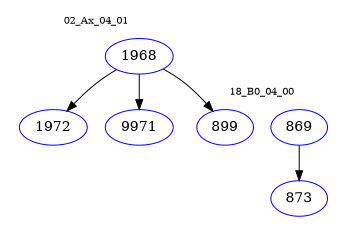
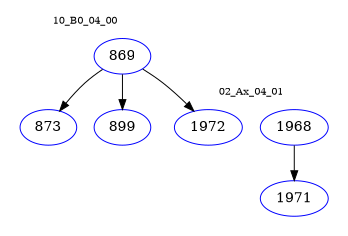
  digraph {
    node [color=blue]
    edge [color=black]
    n1 [label=1968]
    n2 [label=1972]
-   n3 [label=9971]
+   n3 [label=1971]
    n4 [label=869]
    n5 [label=873]
    n6 [label=899]
    subgraph cluster_1 {
      color=white
      fontsize=10
      label="02_Ax_04_01"
      n1
      n2
      n3
    }
    subgraph cluster_2 {
      color=white
      fontsize=10
-     label="18_B0_04_00"
+     label="10_B0_04_00"
      n4
      n5
      n6
    }
-   n1 -> n2
+   n4 -> n2
    n1 -> n3
    n4 -> n5
-   n1 -> n6
+   n4 -> n6
  }
